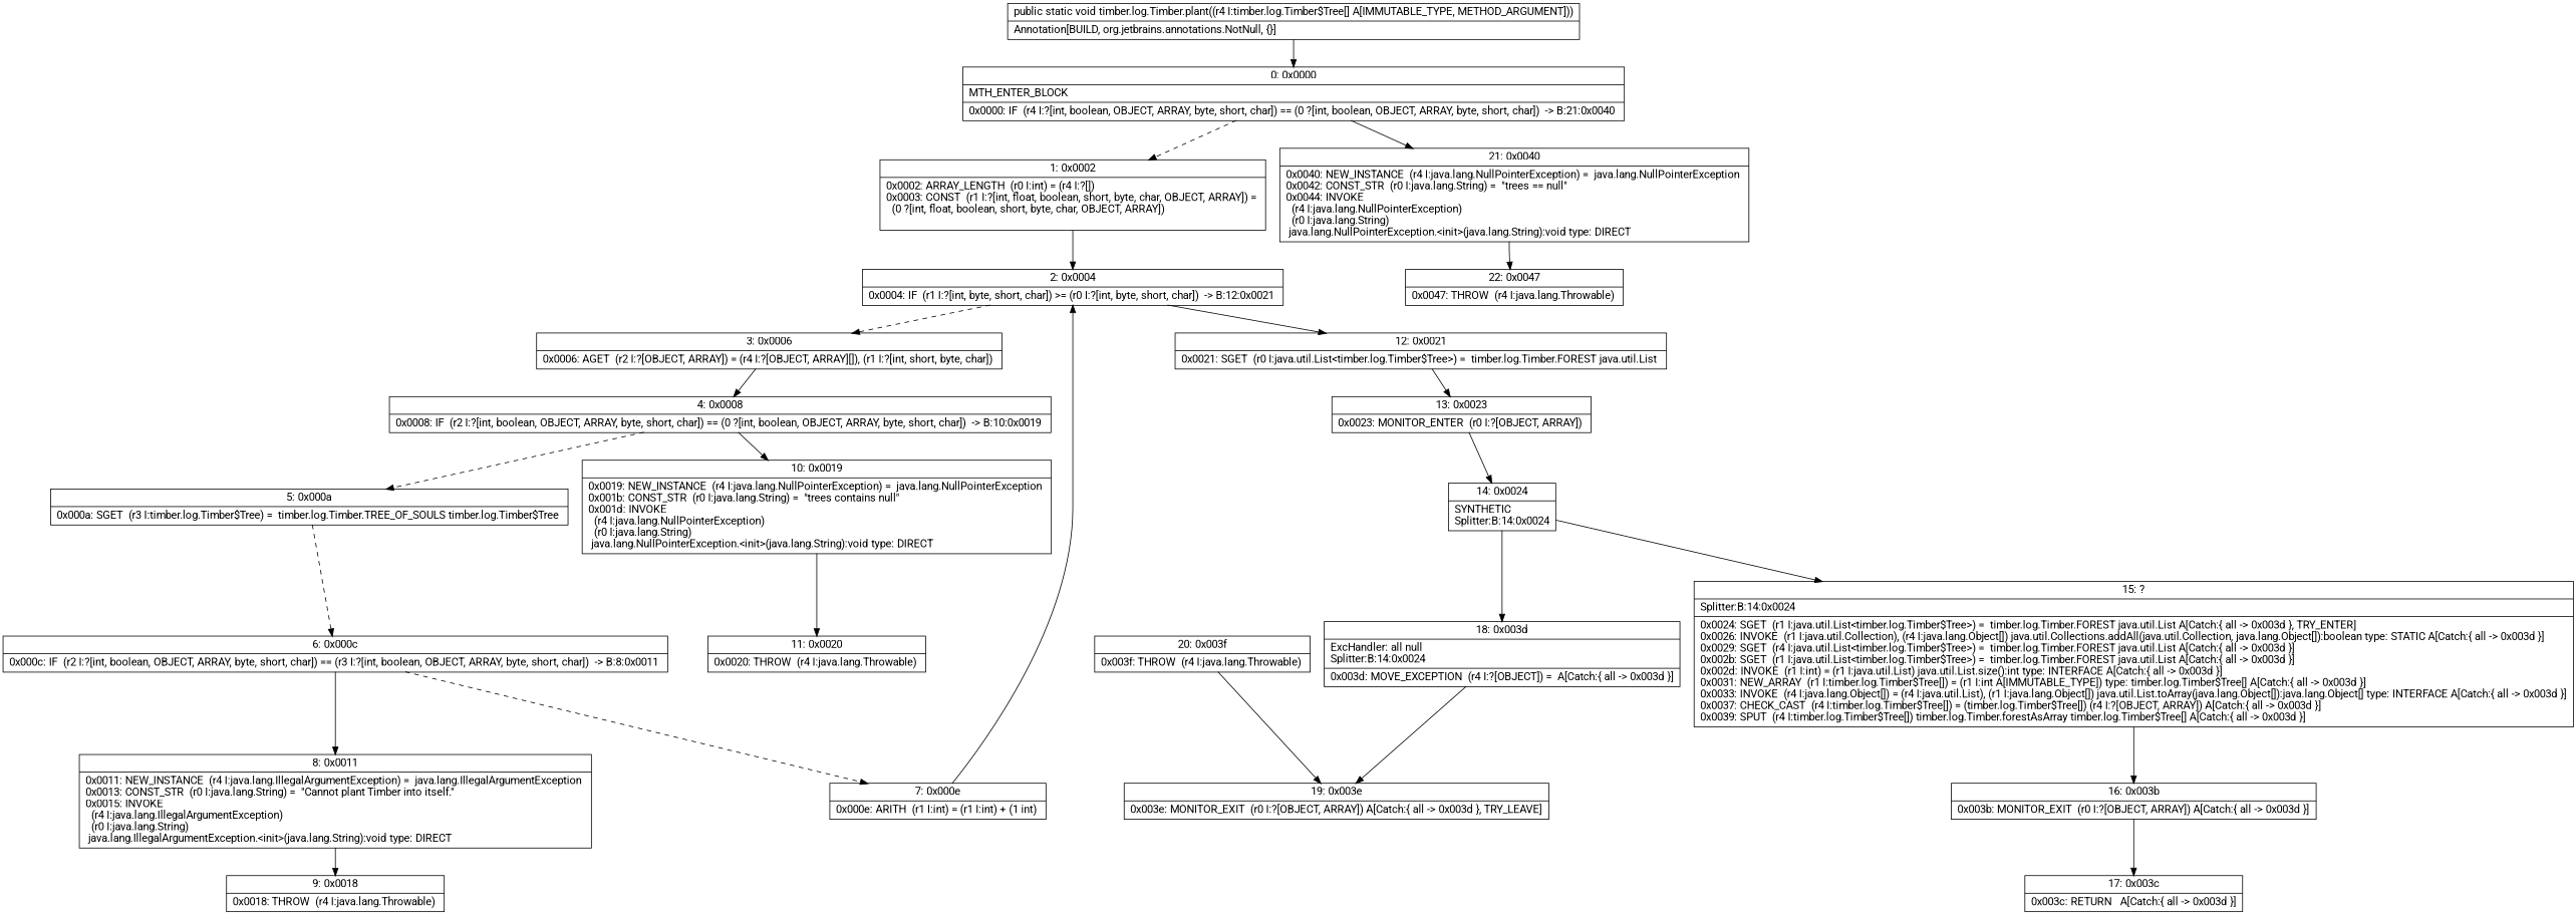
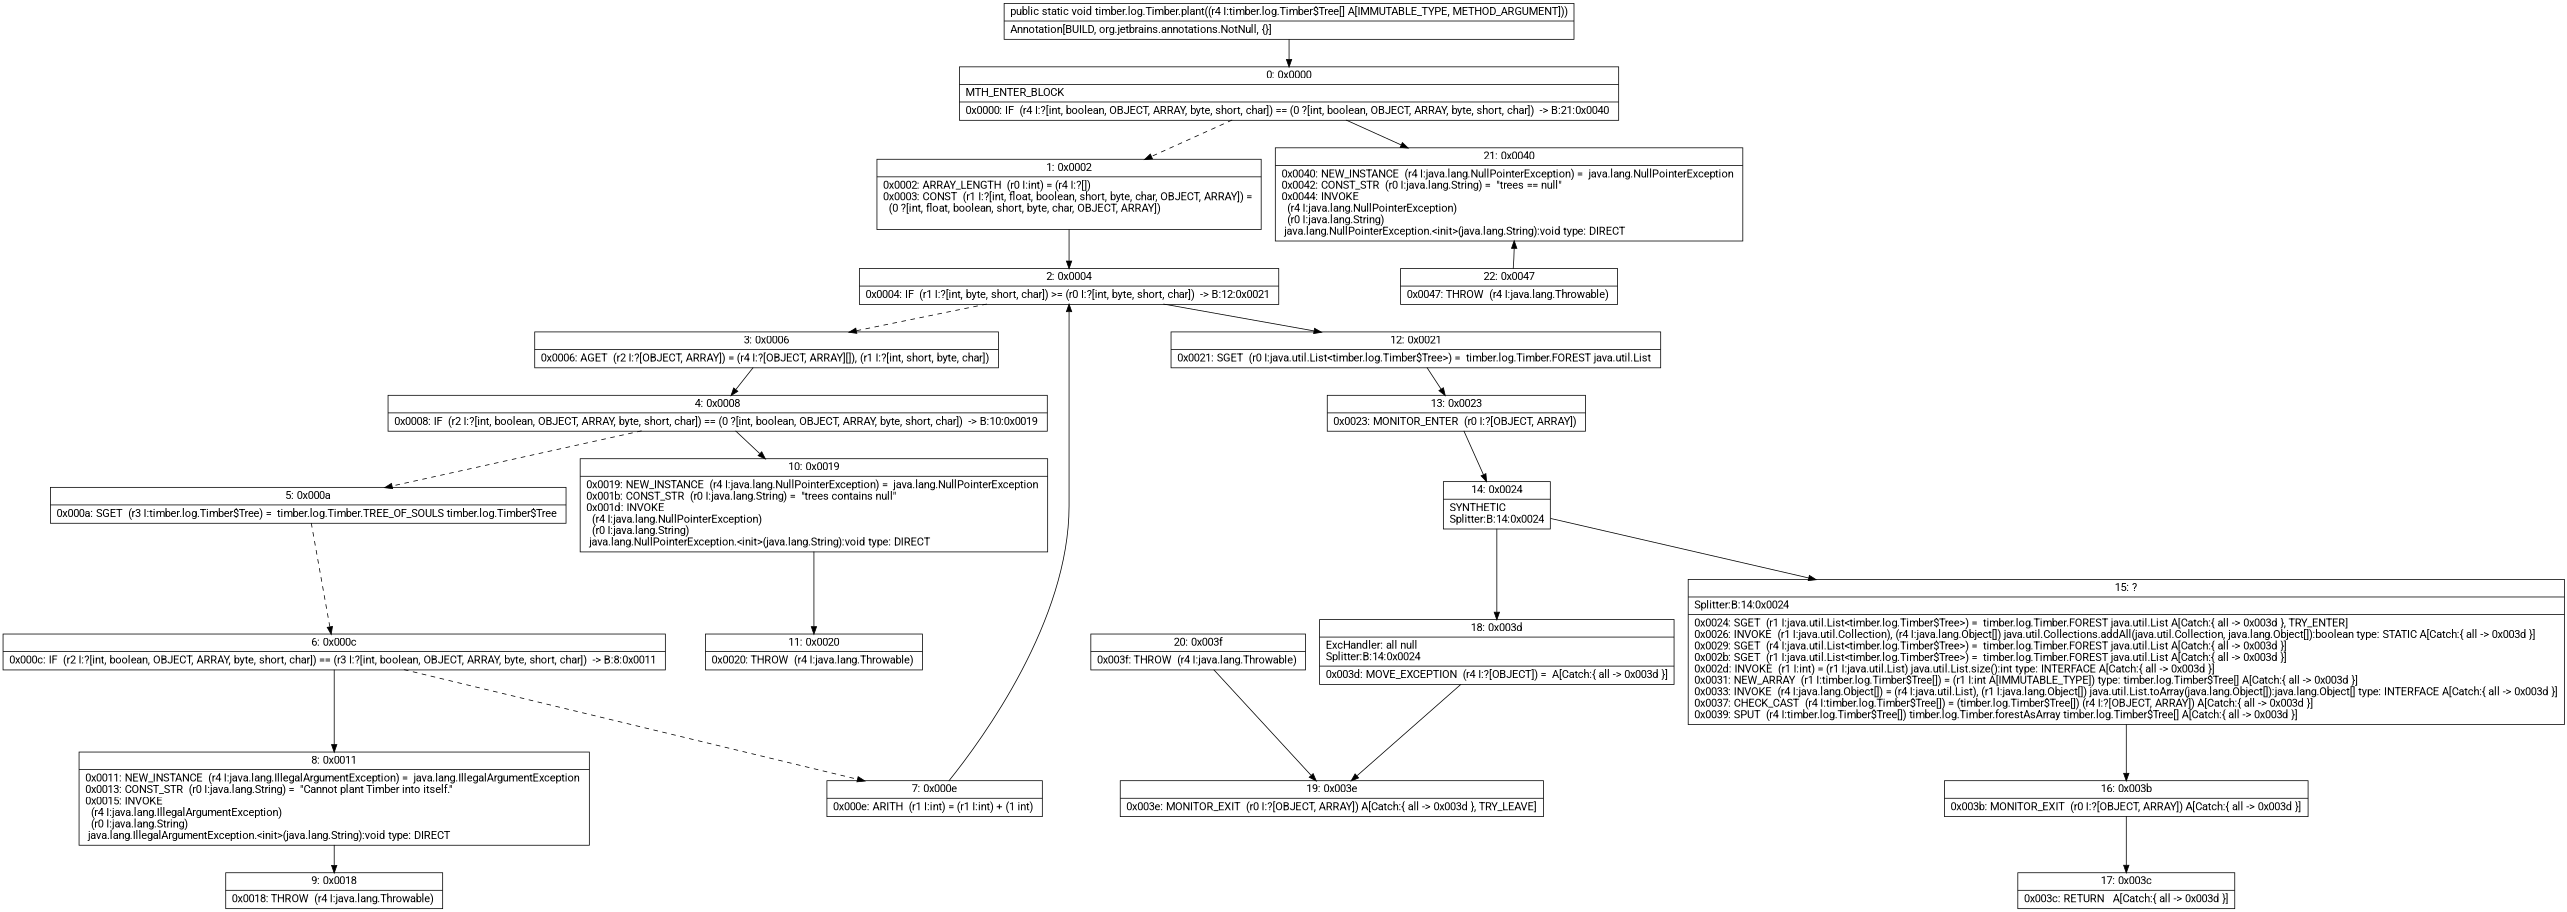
  digraph {
    fontname=Roboto
    node [fontname=Roboto shape=record]
    edge [fontname=Roboto]
    n1 [label="{0\:\ 0x0000|MTH_ENTER_BLOCK\l|0x0000: IF  (r4 I:?[int, boolean, OBJECT, ARRAY, byte, short, char]) == (0 ?[int, boolean, OBJECT, ARRAY, byte, short, char])  \-\> B:21:0x0040 \l}"]
    n2 [label="{1\:\ 0x0002|0x0002: ARRAY_LENGTH  (r0 I:int) = (r4 I:?[]) \l0x0003: CONST  (r1 I:?[int, float, boolean, short, byte, char, OBJECT, ARRAY]) = \l  (0 ?[int, float, boolean, short, byte, char, OBJECT, ARRAY])\l \l}"]
    n3 [label="{21\:\ 0x0040|0x0040: NEW_INSTANCE  (r4 I:java.lang.NullPointerException) =  java.lang.NullPointerException \l0x0042: CONST_STR  (r0 I:java.lang.String) =  \"trees == null\" \l0x0044: INVOKE  \l  (r4 I:java.lang.NullPointerException)\l  (r0 I:java.lang.String)\l java.lang.NullPointerException.\<init\>(java.lang.String):void type: DIRECT \l}"]
    n4 [label="{2\:\ 0x0004|0x0004: IF  (r1 I:?[int, byte, short, char]) \>= (r0 I:?[int, byte, short, char])  \-\> B:12:0x0021 \l}"]
    n5 [label="{22\:\ 0x0047|0x0047: THROW  (r4 I:java.lang.Throwable) \l}"]
    n6 [label="{3\:\ 0x0006|0x0006: AGET  (r2 I:?[OBJECT, ARRAY]) = (r4 I:?[OBJECT, ARRAY][]), (r1 I:?[int, short, byte, char]) \l}"]
    n7 [label="{12\:\ 0x0021|0x0021: SGET  (r0 I:java.util.List\<timber.log.Timber$Tree\>) =  timber.log.Timber.FOREST java.util.List \l}"]
    n8 [label="{4\:\ 0x0008|0x0008: IF  (r2 I:?[int, boolean, OBJECT, ARRAY, byte, short, char]) == (0 ?[int, boolean, OBJECT, ARRAY, byte, short, char])  \-\> B:10:0x0019 \l}"]
    n9 [label="{13\:\ 0x0023|0x0023: MONITOR_ENTER  (r0 I:?[OBJECT, ARRAY]) \l}"]
    n10 [label="{5\:\ 0x000a|0x000a: SGET  (r3 I:timber.log.Timber$Tree) =  timber.log.Timber.TREE_OF_SOULS timber.log.Timber$Tree \l}"]
    n11 [label="{10\:\ 0x0019|0x0019: NEW_INSTANCE  (r4 I:java.lang.NullPointerException) =  java.lang.NullPointerException \l0x001b: CONST_STR  (r0 I:java.lang.String) =  \"trees contains null\" \l0x001d: INVOKE  \l  (r4 I:java.lang.NullPointerException)\l  (r0 I:java.lang.String)\l java.lang.NullPointerException.\<init\>(java.lang.String):void type: DIRECT \l}"]
    n12 [label="{6\:\ 0x000c|0x000c: IF  (r2 I:?[int, boolean, OBJECT, ARRAY, byte, short, char]) == (r3 I:?[int, boolean, OBJECT, ARRAY, byte, short, char])  \-\> B:8:0x0011 \l}"]
    n13 [label="{11\:\ 0x0020|0x0020: THROW  (r4 I:java.lang.Throwable) \l}"]
    n14 [label="{7\:\ 0x000e|0x000e: ARITH  (r1 I:int) = (r1 I:int) + (1 int) \l}"]
    n15 [label="{8\:\ 0x0011|0x0011: NEW_INSTANCE  (r4 I:java.lang.IllegalArgumentException) =  java.lang.IllegalArgumentException \l0x0013: CONST_STR  (r0 I:java.lang.String) =  \"Cannot plant Timber into itself.\" \l0x0015: INVOKE  \l  (r4 I:java.lang.IllegalArgumentException)\l  (r0 I:java.lang.String)\l java.lang.IllegalArgumentException.\<init\>(java.lang.String):void type: DIRECT \l}"]
    n16 [label="{9\:\ 0x0018|0x0018: THROW  (r4 I:java.lang.Throwable) \l}"]
    n17 [label="{14\:\ 0x0024|SYNTHETIC\lSplitter:B:14:0x0024\l}"]
    n18 [label="{15\:\ ?|Splitter:B:14:0x0024\l|0x0024: SGET  (r1 I:java.util.List\<timber.log.Timber$Tree\>) =  timber.log.Timber.FOREST java.util.List A[Catch:\{ all \-\> 0x003d \}, TRY_ENTER]\l0x0026: INVOKE  (r1 I:java.util.Collection), (r4 I:java.lang.Object[]) java.util.Collections.addAll(java.util.Collection, java.lang.Object[]):boolean type: STATIC A[Catch:\{ all \-\> 0x003d \}]\l0x0029: SGET  (r4 I:java.util.List\<timber.log.Timber$Tree\>) =  timber.log.Timber.FOREST java.util.List A[Catch:\{ all \-\> 0x003d \}]\l0x002b: SGET  (r1 I:java.util.List\<timber.log.Timber$Tree\>) =  timber.log.Timber.FOREST java.util.List A[Catch:\{ all \-\> 0x003d \}]\l0x002d: INVOKE  (r1 I:int) = (r1 I:java.util.List) java.util.List.size():int type: INTERFACE A[Catch:\{ all \-\> 0x003d \}]\l0x0031: NEW_ARRAY  (r1 I:timber.log.Timber$Tree[]) = (r1 I:int A[IMMUTABLE_TYPE]) type: timber.log.Timber$Tree[] A[Catch:\{ all \-\> 0x003d \}]\l0x0033: INVOKE  (r4 I:java.lang.Object[]) = (r4 I:java.util.List), (r1 I:java.lang.Object[]) java.util.List.toArray(java.lang.Object[]):java.lang.Object[] type: INTERFACE A[Catch:\{ all \-\> 0x003d \}]\l0x0037: CHECK_CAST  (r4 I:timber.log.Timber$Tree[]) = (timber.log.Timber$Tree[]) (r4 I:?[OBJECT, ARRAY]) A[Catch:\{ all \-\> 0x003d \}]\l0x0039: SPUT  (r4 I:timber.log.Timber$Tree[]) timber.log.Timber.forestAsArray timber.log.Timber$Tree[] A[Catch:\{ all \-\> 0x003d \}]\l}"]
    n19 [label="{18\:\ 0x003d|ExcHandler: all null\lSplitter:B:14:0x0024\l|0x003d: MOVE_EXCEPTION  (r4 I:?[OBJECT]) =  A[Catch:\{ all \-\> 0x003d \}]\l}"]
    n20 [label="{16\:\ 0x003b|0x003b: MONITOR_EXIT  (r0 I:?[OBJECT, ARRAY]) A[Catch:\{ all \-\> 0x003d \}]\l}"]
    n21 [label="{19\:\ 0x003e|0x003e: MONITOR_EXIT  (r0 I:?[OBJECT, ARRAY]) A[Catch:\{ all \-\> 0x003d \}, TRY_LEAVE]\l}"]
    n22 [label="{17\:\ 0x003c|0x003c: RETURN   A[Catch:\{ all \-\> 0x003d \}]\l}"]
    n23 [label="{20\:\ 0x003f|0x003f: THROW  (r4 I:java.lang.Throwable) \l}"]
    n24 [label="{public static void timber.log.Timber.plant((r4 I:timber.log.Timber$Tree[] A[IMMUTABLE_TYPE, METHOD_ARGUMENT]))  | Annotation[BUILD, org.jetbrains.annotations.NotNull, \{\}]\l}"]
    n1 -> n2 [style=dashed]
    n1 -> n3
    n2 -> n4
-   n3 -> n5
+   n5 -> n3
    n4 -> n6 [style=dashed]
    n4 -> n7
    n6 -> n8
    n7 -> n9
    n8 -> n10 [style=dashed]
    n8 -> n11
    n9 -> n17
    n10 -> n12 [style=dashed]
    n11 -> n13
    n12 -> n14 [style=dashed]
    n12 -> n15
    n14 -> n4
    n15 -> n16
    n17 -> n18
    n17 -> n19
    n18 -> n20
    n19 -> n21
    n20 -> n22
    n23 -> n21
    n24 -> n1
  }
